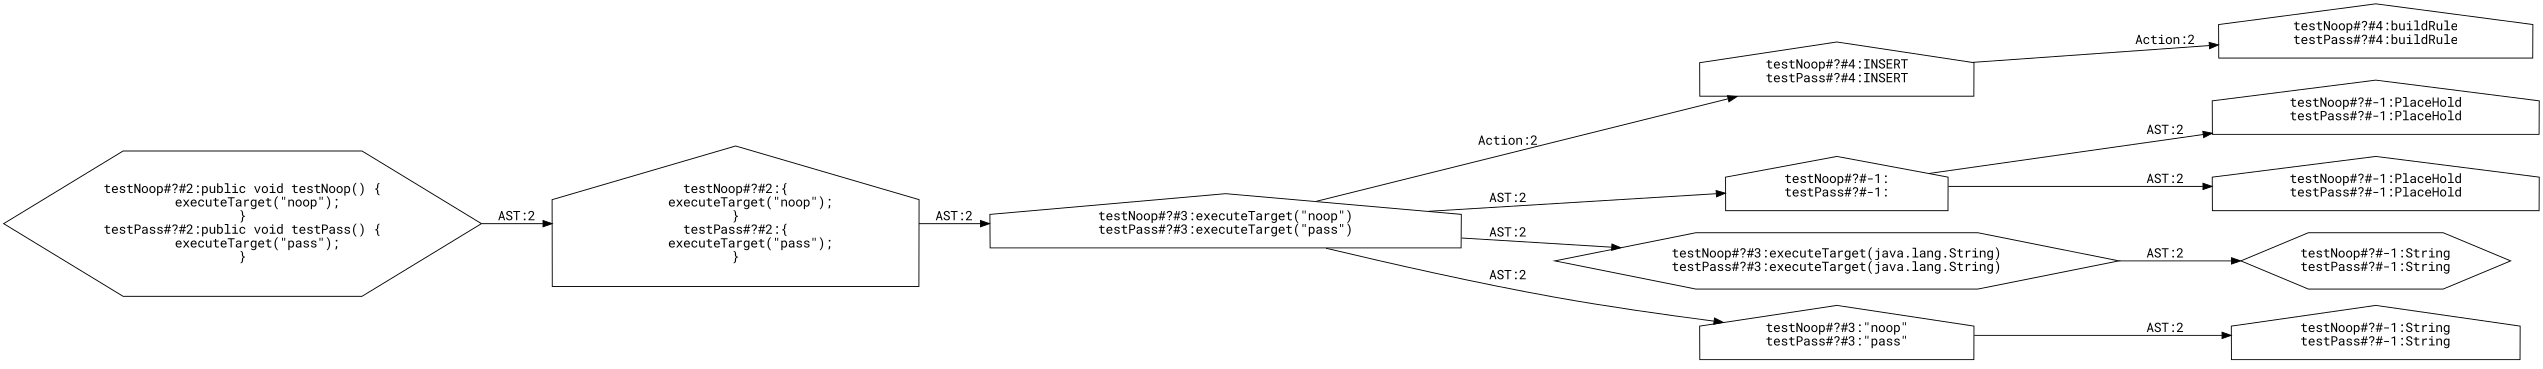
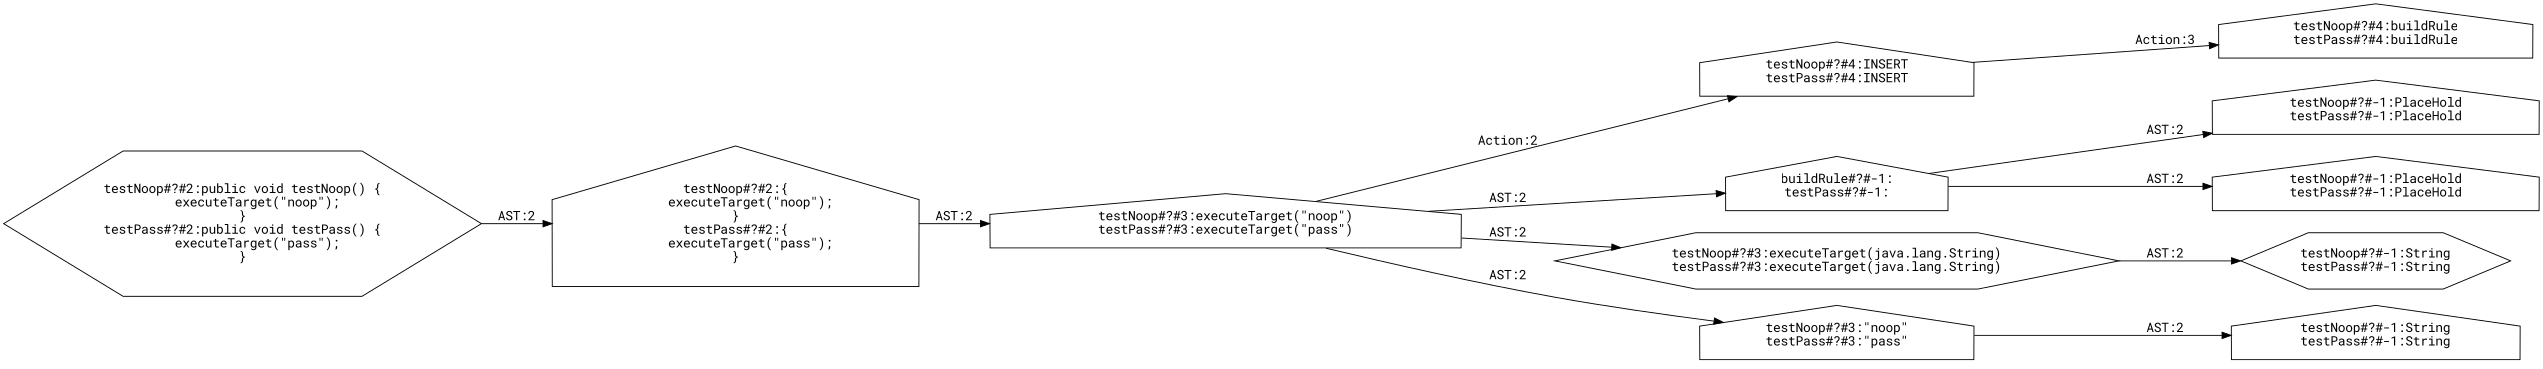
  digraph {
    fontname="Roboto Mono"
    rankdir=LR
    node [fontname="Roboto Mono" shape=house]
    edge [fontname="Roboto Mono"]
    n1 [label="testNoop#?#4:INSERT\ntestPass#?#4:INSERT"]
    n2 [label="testNoop#?#4:buildRule\ntestPass#?#4:buildRule"]
    n3 [label="testNoop#?#3:executeTarget(\"noop\")\ntestPass#?#3:executeTarget(\"pass\")"]
-   n4 [label="testNoop#?#-1:\ntestPass#?#-1:"]
+   n4 [label="buildRule#?#-1:\ntestPass#?#-1:"]
    n5 [label="testNoop#?#3:executeTarget(java.lang.String)\ntestPass#?#3:executeTarget(java.lang.String)" shape=hexagon]
    n6 [label="testNoop#?#3:\"noop\"\ntestPass#?#3:\"pass\""]
    n7 [label="testNoop#?#-1:PlaceHold\ntestPass#?#-1:PlaceHold"]
    n8 [label="testNoop#?#-1:PlaceHold\ntestPass#?#-1:PlaceHold"]
    n9 [label="testNoop#?#-1:String\ntestPass#?#-1:String" shape=hexagon]
    n10 [label="testNoop#?#-1:String\ntestPass#?#-1:String"]
    n11 [label="testNoop#?#2:\{\n    executeTarget(\"noop\");\n\}\ntestPass#?#2:\{\n    executeTarget(\"pass\");\n\}"]
    n12 [label="testNoop#?#2:public void testNoop() \{\n    executeTarget(\"noop\");\n\}\ntestPass#?#2:public void testPass() \{\n    executeTarget(\"pass\");\n\}" shape=hexagon]
-   n1 -> n2 [label="Action:2"]
+   n1 -> n2 [label="Action:3"]
    n3 -> n1 [label="Action:2"]
    n3 -> n4 [label="AST:2"]
    n3 -> n5 [label="AST:2"]
    n3 -> n6 [label="AST:2"]
    n4 -> n7 [label="AST:2"]
    n4 -> n8 [label="AST:2"]
    n5 -> n9 [label="AST:2"]
    n6 -> n10 [label="AST:2"]
    n11 -> n3 [label="AST:2"]
    n12 -> n11 [label="AST:2"]
  }
